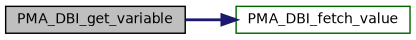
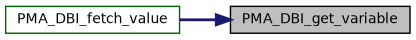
  digraph {
    rankdir=LR
    node [fontname=Helvetica fontsize=10 shape=record style=filled]
    n1 [color=black fillcolor=grey75 fontcolor=black height=0.2 label=PMA_DBI_get_variable width=0.4]
    n2 [color=darkgreen fillcolor=white height=0.2 label=PMA_DBI_fetch_value width=0.4]
-   n1 -> n2 [color=midnightblue fontname=Helvetica fontsize=10 labelfontname=Helvetica labelfontsize=10 style=bold]
+   n2 -> n1 [color=midnightblue fontname=Helvetica fontsize=10 labelfontname=Helvetica labelfontsize=10 style=bold]
  }
